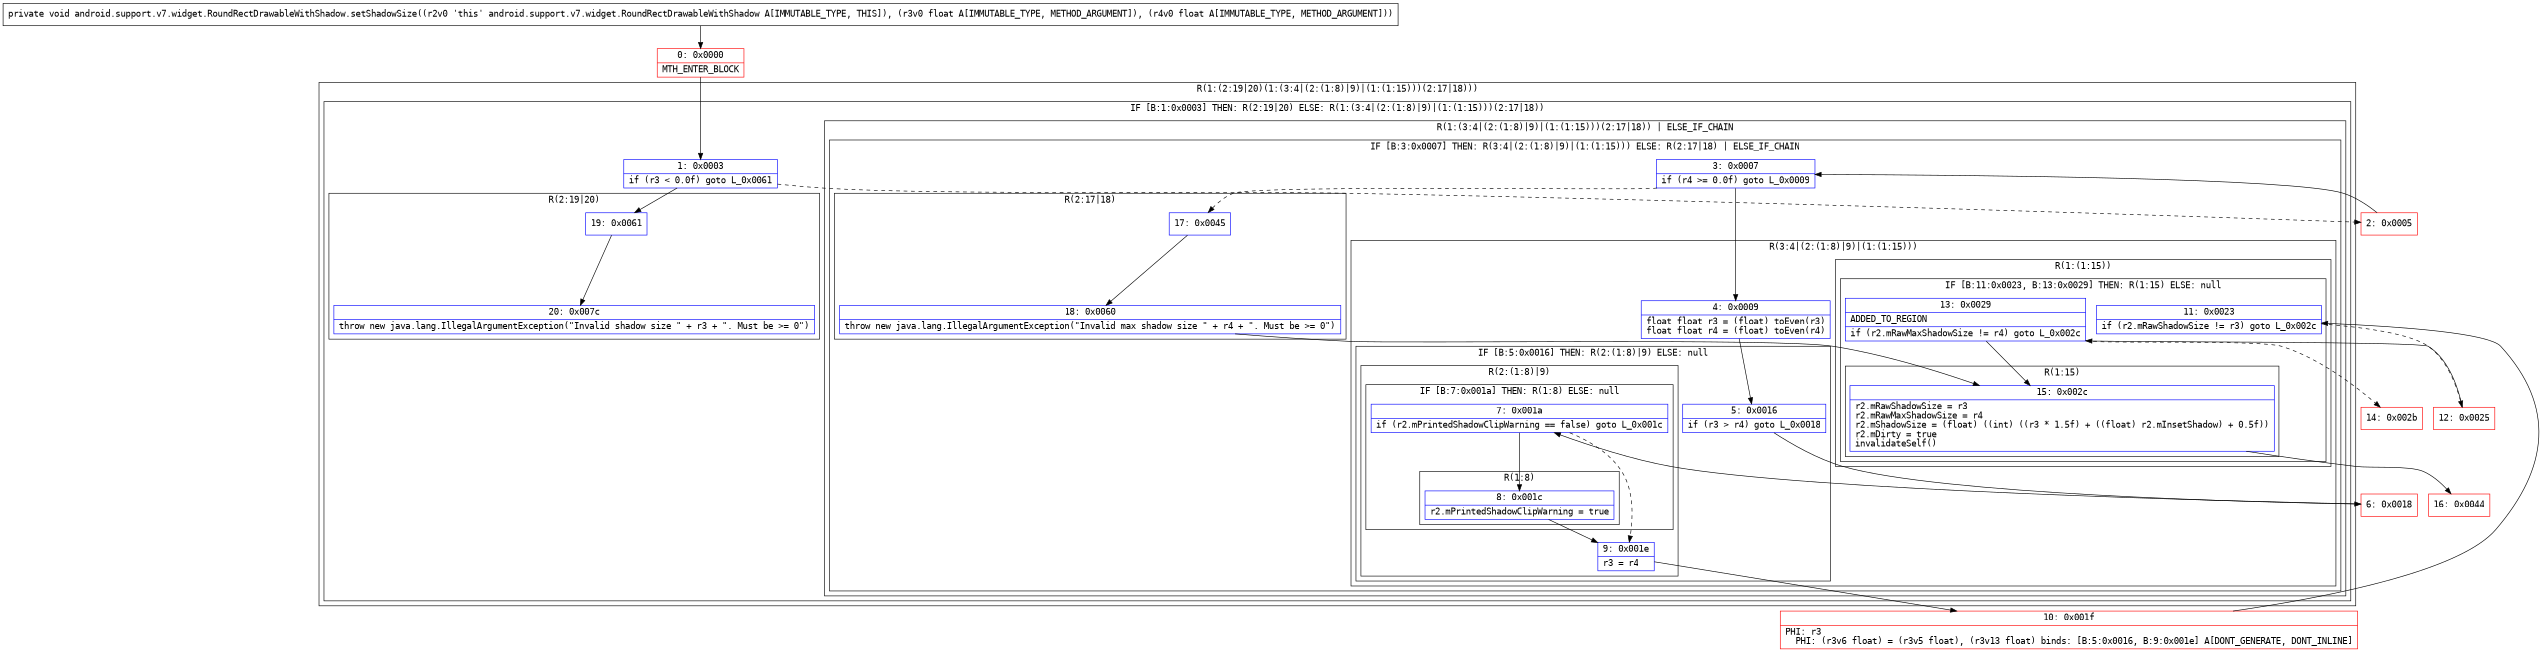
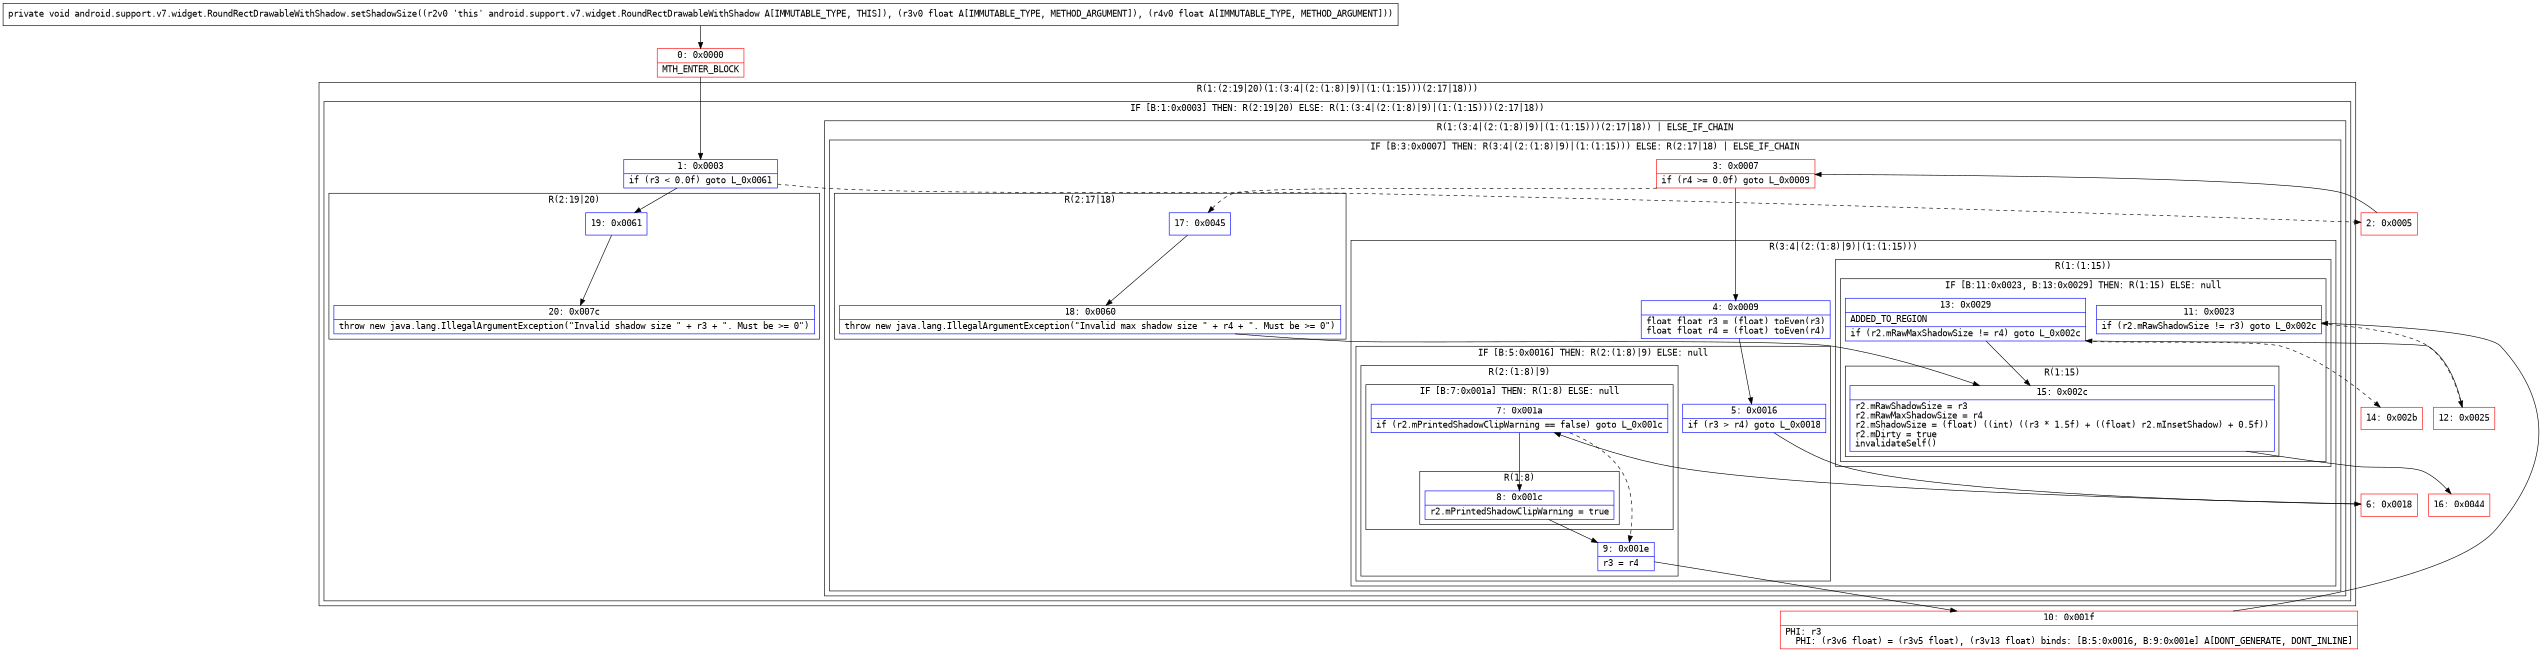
  digraph {
    fontname="DejaVu Sans Mono"
    node [color=blue fontname="DejaVu Sans Mono" shape=record]
    edge [fontname="DejaVu Sans Mono"]
    n1 [label="{19\:\ 0x0061}"]
    n2 [label="{20\:\ 0x007c|throw new java.lang.IllegalArgumentException(\"Invalid shadow size \" + r3 + \". Must be \>= 0\")\l}"]
    n3 [label="{8\:\ 0x001c|r2.mPrintedShadowClipWarning = true\l}"]
    n4 [label="{7\:\ 0x001a|if (r2.mPrintedShadowClipWarning == false) goto L_0x001c\l}"]
    n5 [label="{9\:\ 0x001e|r3 = r4\l}"]
    n6 [label="{5\:\ 0x0016|if (r3 \> r4) goto L_0x0018\l}"]
    n7 [label="{15\:\ 0x002c|r2.mRawShadowSize = r3\lr2.mRawMaxShadowSize = r4\lr2.mShadowSize = (float) ((int) ((r3 * 1.5f) + ((float) r2.mInsetShadow) + 0.5f))\lr2.mDirty = true\linvalidateSelf()\l}"]
    n8 [label="{11\:\ 0x0023|if (r2.mRawShadowSize != r3) goto L_0x002c\l}"]
    n9 [label="{13\:\ 0x0029|ADDED_TO_REGION\l|if (r2.mRawMaxShadowSize != r4) goto L_0x002c\l}"]
    n10 [label="{4\:\ 0x0009|float float r3 = (float) toEven(r3)\lfloat float r4 = (float) toEven(r4)\l}"]
    n11 [label="{17\:\ 0x0045}"]
    n12 [label="{18\:\ 0x0060|throw new java.lang.IllegalArgumentException(\"Invalid max shadow size \" + r4 + \". Must be \>= 0\")\l}"]
-   n13 [label="{3\:\ 0x0007|if (r4 \>= 0.0f) goto L_0x0009\l}"]
+   n13 [color=red label="{3\:\ 0x0007|if (r4 \>= 0.0f) goto L_0x0009\l}"]
    n14 [label="{1\:\ 0x0003|if (r3 \< 0.0f) goto L_0x0061\l}"]
    n15 [color=red label="{10\:\ 0x001f|PHI: r3 \l  PHI: (r3v6 float) = (r3v5 float), (r3v13 float) binds: [B:5:0x0016, B:9:0x001e] A[DONT_GENERATE, DONT_INLINE]\l}"]
    n16 [color=red label="{6\:\ 0x0018}"]
    n17 [color=red label="{16\:\ 0x0044}"]
    n18 [color=red label="{12\:\ 0x0025}"]
    n19 [color=red label="{14\:\ 0x002b}"]
    n20 [color=red label="{2\:\ 0x0005}"]
    n21 [color=red label="{0\:\ 0x0000|MTH_ENTER_BLOCK\l}"]
    n22 [label="{private void android.support.v7.widget.RoundRectDrawableWithShadow.setShadowSize((r2v0 'this' android.support.v7.widget.RoundRectDrawableWithShadow A[IMMUTABLE_TYPE, THIS]), (r3v0 float A[IMMUTABLE_TYPE, METHOD_ARGUMENT]), (r4v0 float A[IMMUTABLE_TYPE, METHOD_ARGUMENT])) }" color=""]
    subgraph cluster_1 {
      label="R(1:(2:19|20)(1:(3:4|(2:(1:8)|9)|(1:(1:15)))(2:17|18)))"
      subgraph cluster_2 {
        label="IF [B:1:0x0003] THEN: R(2:19|20) ELSE: R(1:(3:4|(2:(1:8)|9)|(1:(1:15)))(2:17|18))"
        n14
        subgraph cluster_3 {
          label="R(2:19|20)"
          n1
          n2
        }
        subgraph cluster_4 {
          label="R(1:(3:4|(2:(1:8)|9)|(1:(1:15)))(2:17|18)) | ELSE_IF_CHAIN\l"
          subgraph cluster_5 {
            label="IF [B:3:0x0007] THEN: R(3:4|(2:(1:8)|9)|(1:(1:15))) ELSE: R(2:17|18) | ELSE_IF_CHAIN\l"
            n13
            subgraph cluster_6 {
              label="R(3:4|(2:(1:8)|9)|(1:(1:15)))"
              n10
              subgraph cluster_7 {
                label="IF [B:5:0x0016] THEN: R(2:(1:8)|9) ELSE: null"
                n6
                subgraph cluster_8 {
                  label="R(2:(1:8)|9)"
                  n5
                  subgraph cluster_9 {
                    label="IF [B:7:0x001a] THEN: R(1:8) ELSE: null"
                    n4
                    subgraph cluster_10 {
                      label="R(1:8)"
                      n3
                    }
                  }
                }
              }
              subgraph cluster_11 {
                label="R(1:(1:15))"
                subgraph cluster_12 {
                  label="IF [B:11:0x0023, B:13:0x0029] THEN: R(1:15) ELSE: null"
                  n8
                  n9
                  subgraph cluster_13 {
                    label="R(1:15)"
                    n7
                  }
                }
              }
            }
            subgraph cluster_14 {
              label="R(2:17|18)"
              n11
              n12
            }
          }
        }
      }
    }
    n1 -> n2
    n3 -> n5
    n4 -> n3
    n4 -> n5 [style=dashed]
    n5 -> n15
    n6 -> n16
    n7 -> n17
    n8 -> n18 [style=dashed]
    n9 -> n7
    n9 -> n19 [style=dashed]
    n10 -> n6
    n11 -> n12
    n12 -> n7
    n13 -> n10
    n13 -> n11 [style=dashed]
    n14 -> n1
    n14 -> n20 [style=dashed]
    n15 -> n8
    n16 -> n4
    n18 -> n9
    n20 -> n13
    n21 -> n14
    n22 -> n21
  }
